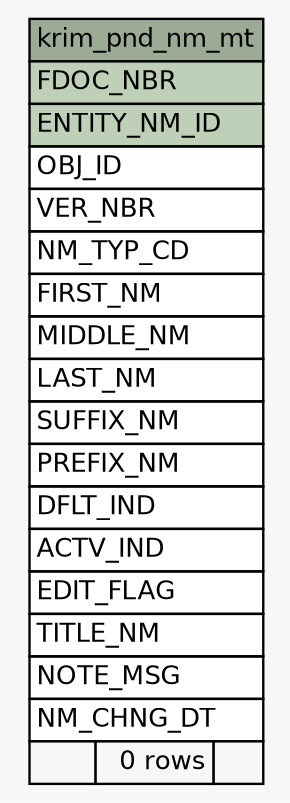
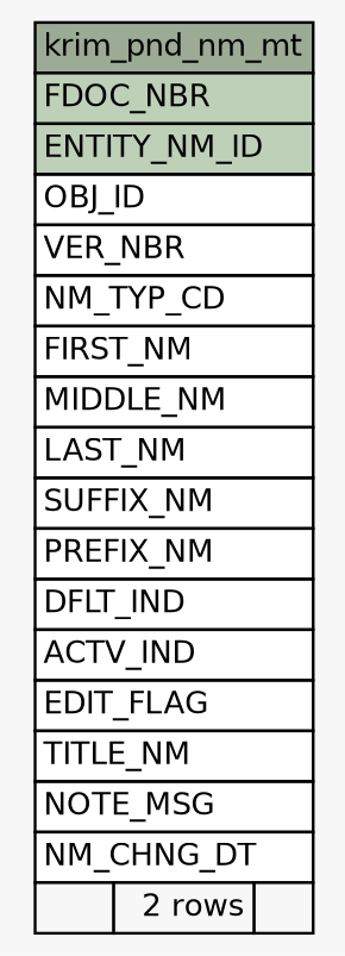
  digraph {
    bgcolor="#f7f7f7"
    fontname=Helvetica
    fontsize=11
    nodesep=0.18
    rankdir=RL
    ranksep=0.46
-   n1 [fontname=Helvetica fontsize=11 label=<     <TABLE BORDER="0" CELLBORDER="1" CELLSPACING="0" BGCOLOR="#ffffff">       <TR><TD COLSPAN="3" BGCOLOR="#9bab96" ALIGN="CENTER">krim_pnd_nm_mt</TD></TR>       <TR><TD PORT="FDOC_NBR" COLSPAN="3" BGCOLOR="#bed1b8" ALIGN="LEFT">FDOC_NBR</TD></TR>       <TR><TD PORT="ENTITY_NM_ID" COLSPAN="3" BGCOLOR="#bed1b8" ALIGN="LEFT">ENTITY_NM_ID</TD></TR>       <TR><TD PORT="OBJ_ID" COLSPAN="3" ALIGN="LEFT">OBJ_ID</TD></TR>       <TR><TD PORT="VER_NBR" COLSPAN="3" ALIGN="LEFT">VER_NBR</TD></TR>       <TR><TD PORT="NM_TYP_CD" COLSPAN="3" ALIGN="LEFT">NM_TYP_CD</TD></TR>       <TR><TD PORT="FIRST_NM" COLSPAN="3" ALIGN="LEFT">FIRST_NM</TD></TR>       <TR><TD PORT="MIDDLE_NM" COLSPAN="3" ALIGN="LEFT">MIDDLE_NM</TD></TR>       <TR><TD PORT="LAST_NM" COLSPAN="3" ALIGN="LEFT">LAST_NM</TD></TR>       <TR><TD PORT="SUFFIX_NM" COLSPAN="3" ALIGN="LEFT">SUFFIX_NM</TD></TR>       <TR><TD PORT="PREFIX_NM" COLSPAN="3" ALIGN="LEFT">PREFIX_NM</TD></TR>       <TR><TD PORT="DFLT_IND" COLSPAN="3" ALIGN="LEFT">DFLT_IND</TD></TR>       <TR><TD PORT="ACTV_IND" COLSPAN="3" ALIGN="LEFT">ACTV_IND</TD></TR>       <TR><TD PORT="EDIT_FLAG" COLSPAN="3" ALIGN="LEFT">EDIT_FLAG</TD></TR>       <TR><TD PORT="TITLE_NM" COLSPAN="3" ALIGN="LEFT">TITLE_NM</TD></TR>       <TR><TD PORT="NOTE_MSG" COLSPAN="3" ALIGN="LEFT">NOTE_MSG</TD></TR>       <TR><TD PORT="NM_CHNG_DT" COLSPAN="3" ALIGN="LEFT">NM_CHNG_DT</TD></TR>       <TR><TD ALIGN="LEFT" BGCOLOR="#f7f7f7">  </TD><TD ALIGN="RIGHT" BGCOLOR="#f7f7f7">0 rows</TD><TD ALIGN="RIGHT" BGCOLOR="#f7f7f7">  </TD></TR>     </TABLE>> shape=plaintext]
+   n1 [fontname=Helvetica fontsize=11 label=<     <TABLE BORDER="0" CELLBORDER="1" CELLSPACING="0" BGCOLOR="#ffffff">       <TR><TD COLSPAN="3" BGCOLOR="#9bab96" ALIGN="CENTER">krim_pnd_nm_mt</TD></TR>       <TR><TD PORT="FDOC_NBR" COLSPAN="3" BGCOLOR="#bed1b8" ALIGN="LEFT">FDOC_NBR</TD></TR>       <TR><TD PORT="ENTITY_NM_ID" COLSPAN="3" BGCOLOR="#bed1b8" ALIGN="LEFT">ENTITY_NM_ID</TD></TR>       <TR><TD PORT="OBJ_ID" COLSPAN="3" ALIGN="LEFT">OBJ_ID</TD></TR>       <TR><TD PORT="VER_NBR" COLSPAN="3" ALIGN="LEFT">VER_NBR</TD></TR>       <TR><TD PORT="NM_TYP_CD" COLSPAN="3" ALIGN="LEFT">NM_TYP_CD</TD></TR>       <TR><TD PORT="FIRST_NM" COLSPAN="3" ALIGN="LEFT">FIRST_NM</TD></TR>       <TR><TD PORT="MIDDLE_NM" COLSPAN="3" ALIGN="LEFT">MIDDLE_NM</TD></TR>       <TR><TD PORT="LAST_NM" COLSPAN="3" ALIGN="LEFT">LAST_NM</TD></TR>       <TR><TD PORT="SUFFIX_NM" COLSPAN="3" ALIGN="LEFT">SUFFIX_NM</TD></TR>       <TR><TD PORT="PREFIX_NM" COLSPAN="3" ALIGN="LEFT">PREFIX_NM</TD></TR>       <TR><TD PORT="DFLT_IND" COLSPAN="3" ALIGN="LEFT">DFLT_IND</TD></TR>       <TR><TD PORT="ACTV_IND" COLSPAN="3" ALIGN="LEFT">ACTV_IND</TD></TR>       <TR><TD PORT="EDIT_FLAG" COLSPAN="3" ALIGN="LEFT">EDIT_FLAG</TD></TR>       <TR><TD PORT="TITLE_NM" COLSPAN="3" ALIGN="LEFT">TITLE_NM</TD></TR>       <TR><TD PORT="NOTE_MSG" COLSPAN="3" ALIGN="LEFT">NOTE_MSG</TD></TR>       <TR><TD PORT="NM_CHNG_DT" COLSPAN="3" ALIGN="LEFT">NM_CHNG_DT</TD></TR>       <TR><TD ALIGN="LEFT" BGCOLOR="#f7f7f7">  </TD><TD ALIGN="RIGHT" BGCOLOR="#f7f7f7">2 rows</TD><TD ALIGN="RIGHT" BGCOLOR="#f7f7f7">  </TD></TR>     </TABLE>> shape=plaintext]
  }
